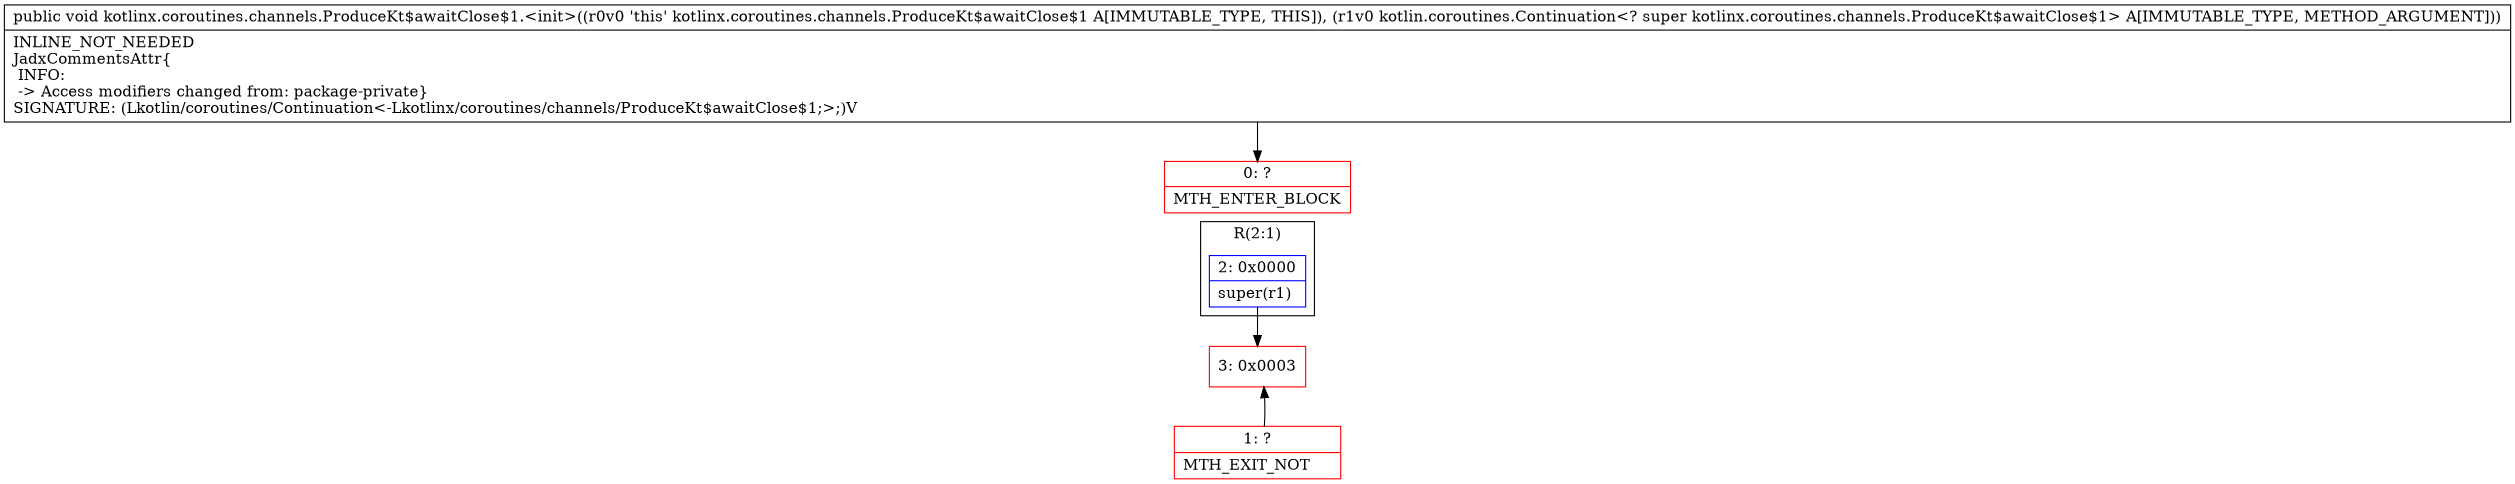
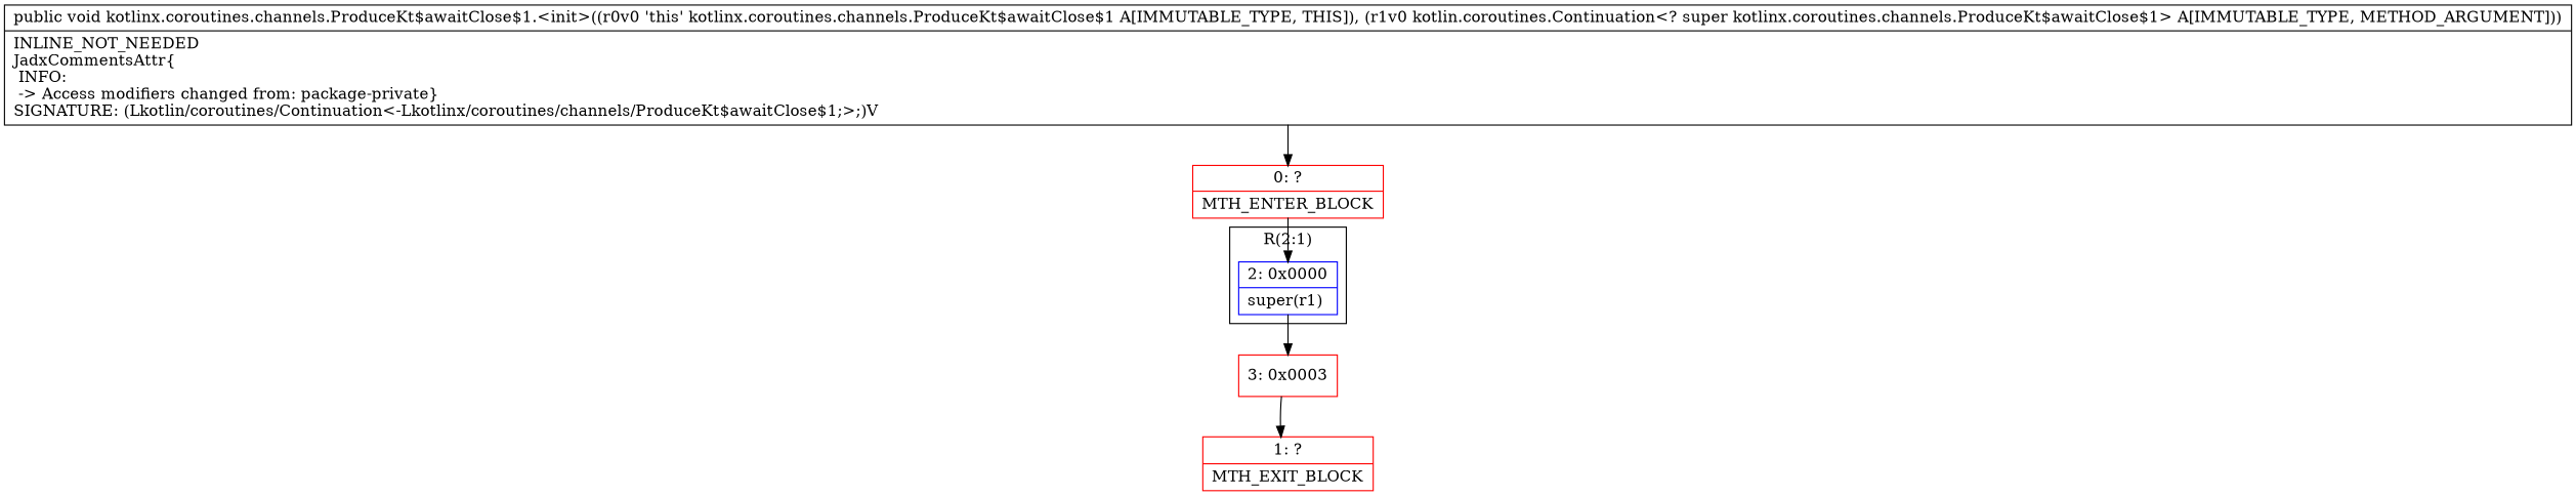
  digraph {
    node [color=red shape=record]
    n1 [color=blue label="{2\:\ 0x0000|super(r1)\l}"]
    n2 [label="{3\:\ 0x0003}"]
-   n3 [label="{1\:\ ?|MTH_EXIT_NOT\l}"]
+   n3 [label="{1\:\ ?|MTH_EXIT_BLOCK\l}"]
    n4 [label="{0\:\ ?|MTH_ENTER_BLOCK\l}"]
    n5 [label="{public void kotlinx.coroutines.channels.ProduceKt$awaitClose$1.\<init\>((r0v0 'this' kotlinx.coroutines.channels.ProduceKt$awaitClose$1 A[IMMUTABLE_TYPE, THIS]), (r1v0 kotlin.coroutines.Continuation\<? super kotlinx.coroutines.channels.ProduceKt$awaitClose$1\> A[IMMUTABLE_TYPE, METHOD_ARGUMENT]))  | INLINE_NOT_NEEDED\lJadxCommentsAttr\{\l INFO: \l \-\> Access modifiers changed from: package\-private\}\lSIGNATURE: (Lkotlin\/coroutines\/Continuation\<\-Lkotlinx\/coroutines\/channels\/ProduceKt$awaitClose$1;\>;)V\l}" color=""]
    subgraph cluster_1 {
      label="R(2:1)"
      n1
    }
    n1 -> n2
-   n3 -> n2
+   n2 -> n3
+   n4 -> n1
    n5 -> n4
  }
